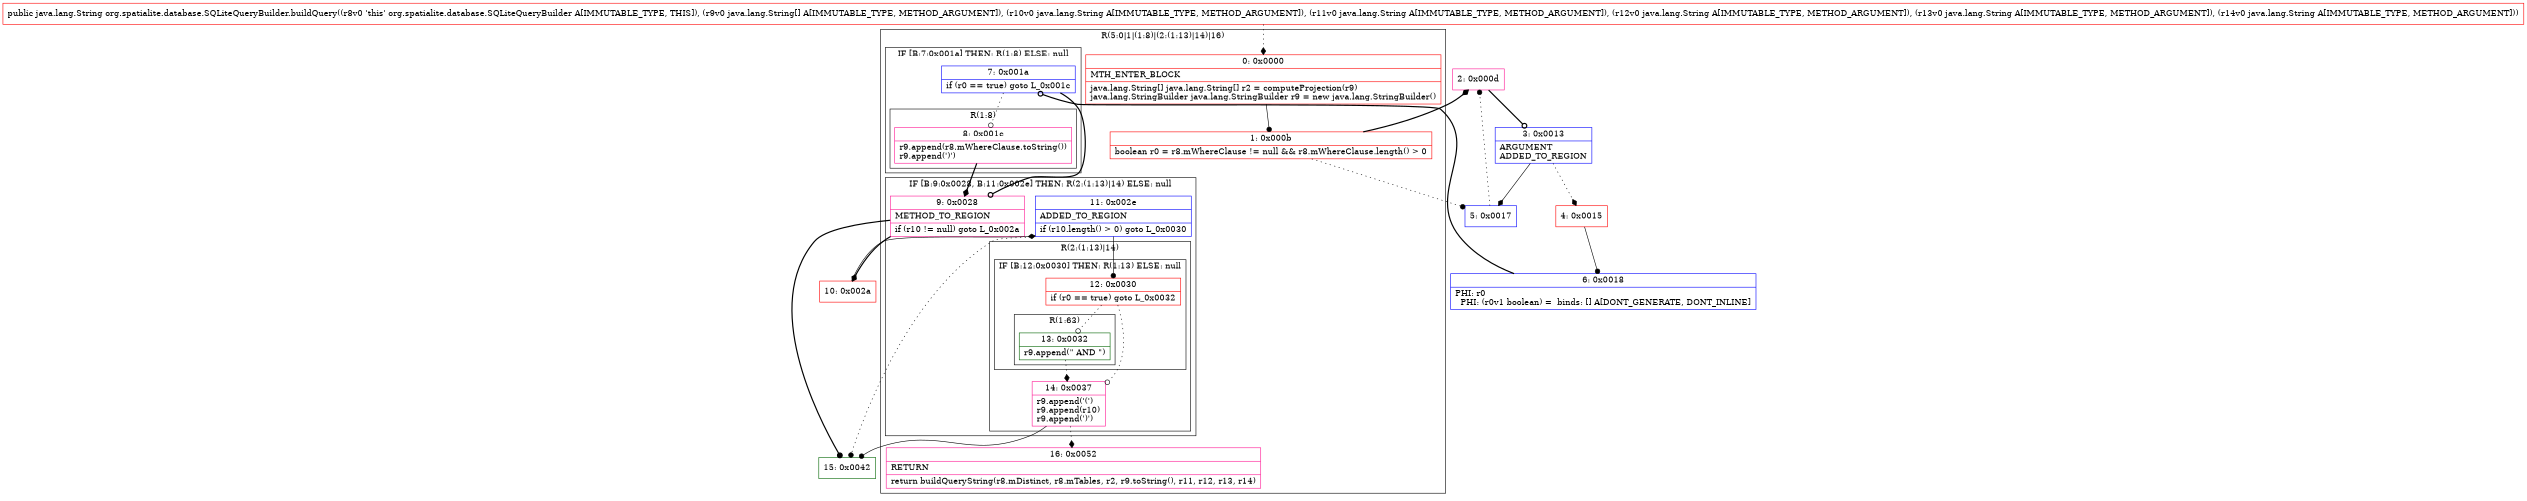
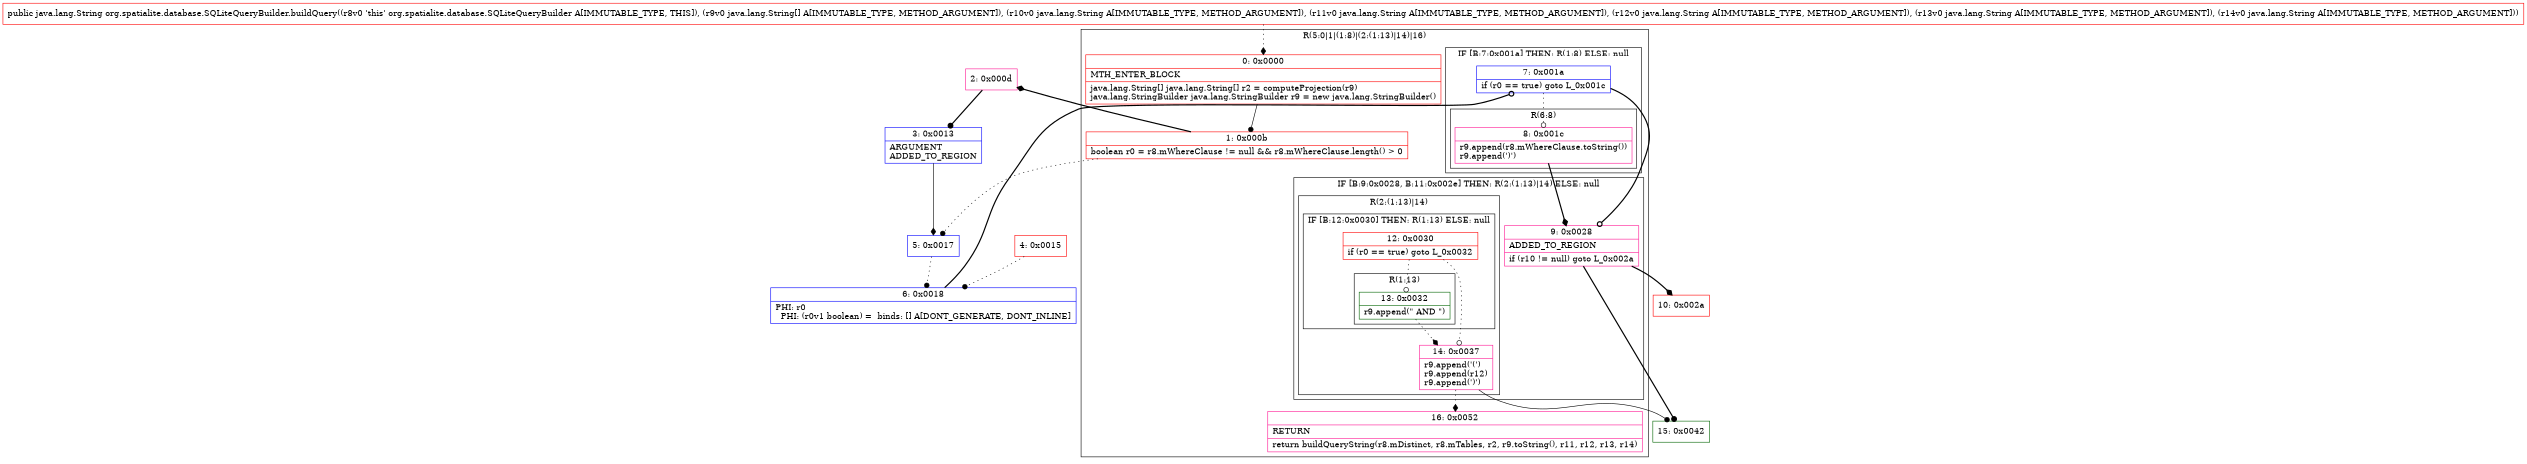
  digraph {
    node [color=red shape=record]
    edge [arrowhead=diamond style=dotted]
    n1 [color=deeppink label="{8\:\ 0x001c|r9.append(r8.mWhereClause.toString())\lr9.append(')')\l}"]
    n2 [color=blue label="{7\:\ 0x001a|if (r0 == true) goto L_0x001c\l}"]
    n3 [color=darkgreen label="{13\:\ 0x0032|r9.append(\" AND \")\l}"]
    n4 [label="{12\:\ 0x0030|if (r0 == true) goto L_0x0032\l}"]
-   n5 [color=deeppink label="{14\:\ 0x0037|r9.append('(')\lr9.append(r10)\lr9.append(')')\l}"]
-   n6 [color=deeppink label="{9\:\ 0x0028|METHOD_TO_REGION\l|if (r10 != null) goto L_0x002a\l}"]
-   n7 [color=blue label="{11\:\ 0x002e|ADDED_TO_REGION\l|if (r10.length() \> 0) goto L_0x0030\l}"]
+   n5 [color=deeppink label="{14\:\ 0x0037|r9.append('(')\lr9.append(r12)\lr9.append(')')\l}"]
+   n6 [color=deeppink label="{9\:\ 0x0028|ADDED_TO_REGION\l|if (r10 != null) goto L_0x002a\l}"]
    n8 [label="{0\:\ 0x0000|MTH_ENTER_BLOCK\l|java.lang.String[] java.lang.String[] r2 = computeProjection(r9)\ljava.lang.StringBuilder java.lang.StringBuilder r9 = new java.lang.StringBuilder()\l}"]
    n9 [label="{1\:\ 0x000b|boolean r0 = r8.mWhereClause != null && r8.mWhereClause.length() \> 0\l}"]
    n10 [color=deeppink label="{16\:\ 0x0052|RETURN\l|return buildQueryString(r8.mDistinct, r8.mTables, r2, r9.toString(), r11, r12, r13, r14)\l}"]
    n11 [color=darkgreen label="{15\:\ 0x0042}"]
    n12 [label="{10\:\ 0x002a}"]
    n13 [color=deeppink label="{2\:\ 0x000d}"]
    n14 [color=blue label="{5\:\ 0x0017}"]
    n15 [color=blue label="{3\:\ 0x0013|ARGUMENT\lADDED_TO_REGION\l}"]
    n16 [color=blue label="{6\:\ 0x0018|PHI: r0 \l  PHI: (r0v1 boolean) =  binds: [] A[DONT_GENERATE, DONT_INLINE]\l}"]
    n17 [label="{4\:\ 0x0015}"]
    n18 [label="{public java.lang.String org.spatialite.database.SQLiteQueryBuilder.buildQuery((r8v0 'this' org.spatialite.database.SQLiteQueryBuilder A[IMMUTABLE_TYPE, THIS]), (r9v0 java.lang.String[] A[IMMUTABLE_TYPE, METHOD_ARGUMENT]), (r10v0 java.lang.String A[IMMUTABLE_TYPE, METHOD_ARGUMENT]), (r11v0 java.lang.String A[IMMUTABLE_TYPE, METHOD_ARGUMENT]), (r12v0 java.lang.String A[IMMUTABLE_TYPE, METHOD_ARGUMENT]), (r13v0 java.lang.String A[IMMUTABLE_TYPE, METHOD_ARGUMENT]), (r14v0 java.lang.String A[IMMUTABLE_TYPE, METHOD_ARGUMENT])) }"]
    subgraph cluster_1 {
      label="R(5:0|1|(1:8)|(2:(1:13)|14)|16)"
      n8
      n9
      n10
      subgraph cluster_2 {
        label="IF [B:7:0x001a] THEN: R(1:8) ELSE: null"
        n2
        subgraph cluster_3 {
-         label="R(1:8)"
+         label="R(6:8)"
          n1
        }
      }
      subgraph cluster_4 {
        label="IF [B:9:0x0028, B:11:0x002e] THEN: R(2:(1:13)|14) ELSE: null"
        n6
-       n7
        subgraph cluster_5 {
          label="R(2:(1:13)|14)"
          n5
          subgraph cluster_6 {
            label="IF [B:12:0x0030] THEN: R(1:13) ELSE: null"
            n4
            subgraph cluster_7 {
-             label="R(1:63)"
+             label="R(1:13)"
              n3
            }
          }
        }
      }
    }
    n1 -> n6 [style=bold]
    n2 -> n1 [arrowhead=odot]
    n2 -> n6 [arrowhead=odot style=bold]
    n3 -> n5
    n4 -> n3 [arrowhead=odot]
    n4 -> n5 [arrowhead=odot]
    n5 -> n10
    n5 -> n11 [arrowhead=dot style=solid]
    n6 -> n11 [arrowhead=dot style=bold]
    n6 -> n12 [style=bold]
-   n7 -> n4 [arrowhead=dot style=solid]
-   n7 -> n11 [arrowhead=dot]
    n8 -> n9 [arrowhead=dot style=solid]
    n9 -> n13 [style=bold]
    n9 -> n14 [arrowhead=dot]
-   n12 -> n7 [style=solid]
-   n13 -> n15 [arrowhead=odot style=bold]
-   n14 -> n13 [arrowhead=dot]
+   n13 -> n15 [arrowhead=dot style=bold]
+   n14 -> n16 [arrowhead=dot]
    n15 -> n14 [style=solid]
-   n15 -> n17
    n16 -> n2 [arrowhead=odot style=bold]
-   n17 -> n16 [arrowhead=dot style=solid]
+   n17 -> n16 [arrowhead=dot]
    n18 -> n8
  }
